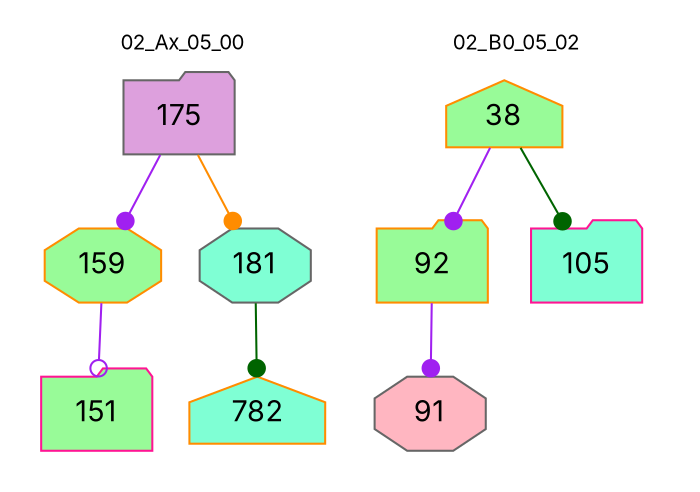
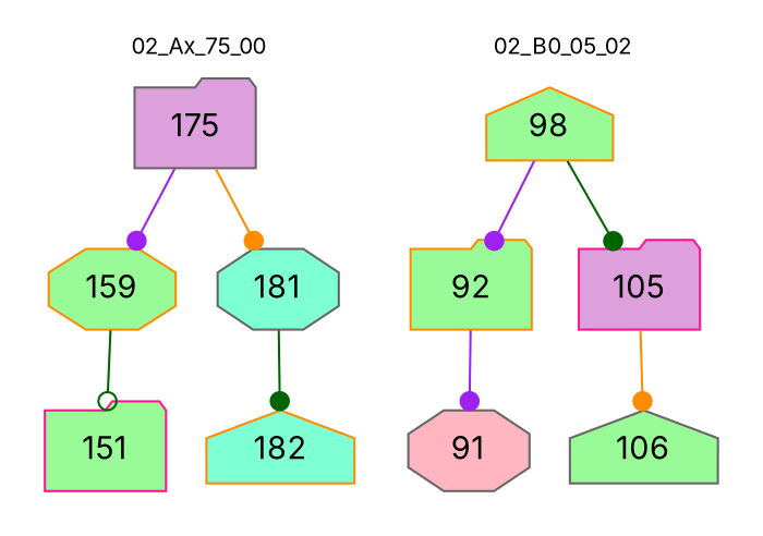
  digraph {
    fontname=Inter
    node [color=gray40 fillcolor=palegreen fontname=Inter shape=folder style=filled]
    edge [arrowhead=dot color=purple fontname=Inter]
    n1 [fillcolor=plum label=175]
    n2 [color=darkorange label=159 shape=octagon]
    n3 [fillcolor=aquamarine label=181 shape=octagon]
    n4 [color=deeppink label=151]
-   n5 [color=darkorange fillcolor=aquamarine label=782 shape=house]
-   n6 [color=darkorange label=38 shape=house]
+   n5 [color=darkorange fillcolor=aquamarine label=182 shape=house]
+   n6 [color=darkorange label=98 shape=house]
    n7 [color=darkorange label=92]
-   n8 [color=deeppink fillcolor=aquamarine label=105]
+   n8 [color=deeppink fillcolor=plum label=105]
    n9 [fillcolor=lightpink label=91 shape=octagon]
+   n10 [label=106 shape=house]
    subgraph cluster_1 {
      color=white
      fontsize=10
-     label="02_Ax_05_00"
+     label="02_Ax_75_00"
      n1
      n2
      n3
      n4
      n5
    }
    subgraph cluster_2 {
      color=white
      fontsize=10
      label="02_B0_05_02"
      n6
      n7
      n8
      n9
+     n10
    }
    n1 -> n2
    n1 -> n3 [color=darkorange]
-   n2 -> n4 [arrowhead=odot]
+   n2 -> n4 [arrowhead=odot color=darkgreen]
    n3 -> n5 [color=darkgreen]
    n6 -> n7
    n6 -> n8 [color=darkgreen]
    n7 -> n9
+   n8 -> n10 [color=darkorange]
  }
